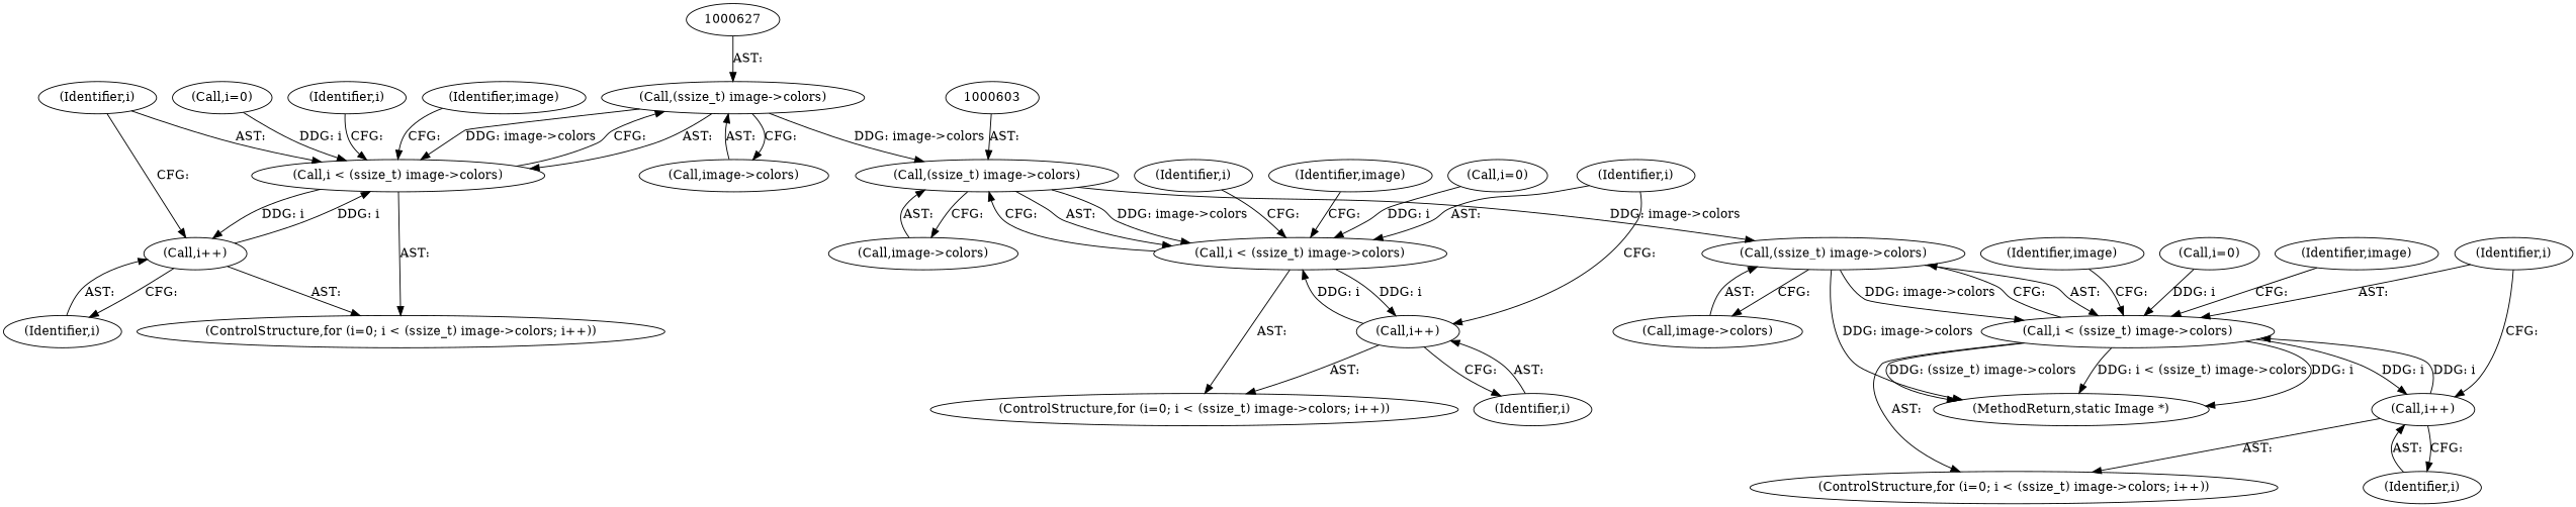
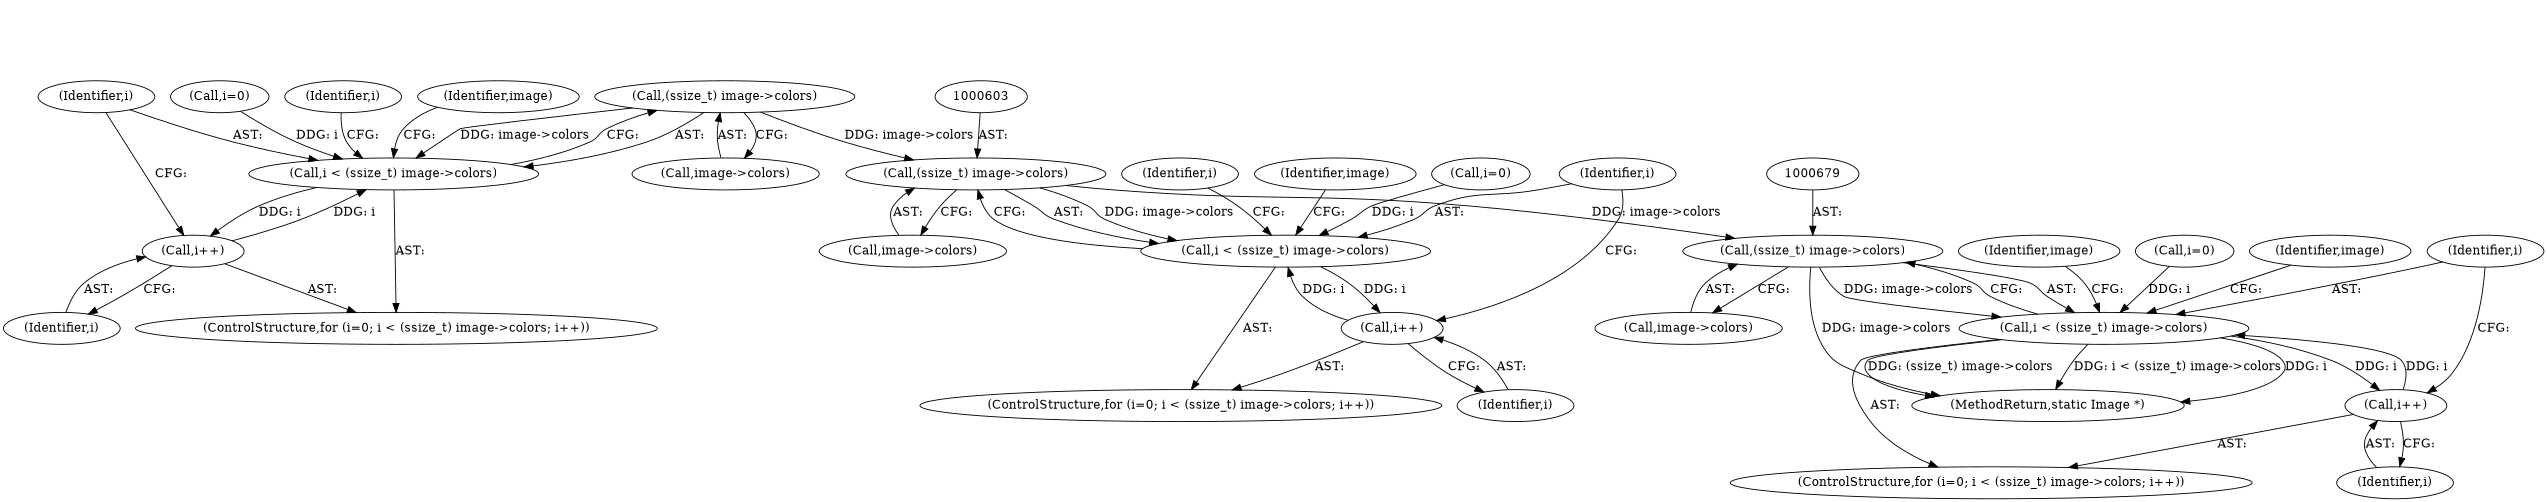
  digraph {
    n1 [label="(Call,(ssize_t) image->colors)"]
    n2 [label="(Call,i < (ssize_t) image->colors)"]
    n3 [label="(Call,(ssize_t) image->colors)"]
    n4 [label="(Call,image->colors)"]
    n5 [label="(Call,i++)"]
    n6 [label="(ControlStructure,for (i=0; i < (ssize_t) image->colors; i++))"]
    n7 [label="(Call,i < (ssize_t) image->colors)"]
    n8 [label="(Call,(ssize_t) image->colors)"]
    n9 [label="(Call,image->colors)"]
    n10 [label="(Identifier,i)"]
    n11 [label="(Call,i++)"]
    n12 [label="(ControlStructure,for (i=0; i < (ssize_t) image->colors; i++))"]
    n13 [label="(Call,i < (ssize_t) image->colors)"]
    n14 [label="(Call,image->colors)"]
    n15 [label="(MethodReturn,static Image *)"]
    n16 [label="(Identifier,i)"]
    n17 [label="(Call,i++)"]
    n18 [label="(ControlStructure,for (i=0; i < (ssize_t) image->colors; i++))"]
    n19 [label="(Identifier,i)"]
    n20 [label="(Call,i=0)"]
    n21 [label="(Identifier,image)"]
    n22 [label="(Call,i=0)"]
    n23 [label="(Identifier,image)"]
    n24 [label="(Identifier,image)"]
    n25 [label="(Identifier,image)"]
    n26 [label="(Call,i=0)"]
    n27 [label="(Identifier,i)"]
    n28 [label="(Identifier,i)"]
    n29 [label="(Identifier,i)"]
    n30 [label="(Identifier,i)"]
    n31 [label="(Identifier,i)"]
-   1000627
    n33 [label=1000603]
+   1000679
    n1 -> n2 [label="AST: "]
    n1 -> n2 [label="DDG: image->colors"]
    n1 -> n3 [label="DDG: image->colors"]
    n1 -> n4 [label="CFG: "]
    n2 -> n1 [label="CFG: "]
    n2 -> n5 [label="DDG: i"]
    n2 -> n6 [label="AST: "]
    n3 -> n7 [label="AST: "]
    n3 -> n7 [label="DDG: image->colors"]
    n3 -> n8 [label="DDG: image->colors"]
    n3 -> n9 [label="CFG: "]
    n4 -> n1 [label="AST: "]
    n5 -> n2 [label="DDG: i"]
    n5 -> n6 [label="AST: "]
    n5 -> n10 [label="CFG: "]
    n7 -> n3 [label="CFG: "]
    n7 -> n11 [label="DDG: i"]
    n7 -> n12 [label="AST: "]
    n8 -> n13 [label="AST: "]
    n8 -> n13 [label="DDG: image->colors"]
    n8 -> n14 [label="CFG: "]
    n8 -> n15 [label="DDG: image->colors"]
    n9 -> n3 [label="AST: "]
    n10 -> n5 [label="AST: "]
    n11 -> n7 [label="DDG: i"]
    n11 -> n12 [label="AST: "]
    n11 -> n16 [label="CFG: "]
    n13 -> n8 [label="CFG: "]
    n13 -> n15 [label="DDG: (ssize_t) image->colors"]
    n13 -> n15 [label="DDG: i < (ssize_t) image->colors"]
    n13 -> n15 [label="DDG: i"]
    n13 -> n17 [label="DDG: i"]
    n13 -> n18 [label="AST: "]
    n14 -> n8 [label="AST: "]
    n16 -> n11 [label="AST: "]
    n17 -> n13 [label="DDG: i"]
    n17 -> n18 [label="AST: "]
    n17 -> n19 [label="CFG: "]
    n19 -> n17 [label="AST: "]
    n20 -> n13 [label="DDG: i"]
    n21 -> n13 [label="CFG: "]
    n22 -> n2 [label="DDG: i"]
    n23 -> n2 [label="CFG: "]
    n24 -> n7 [label="CFG: "]
    n25 -> n13 [label="CFG: "]
    n26 -> n7 [label="DDG: i"]
    n27 -> n7 [label="CFG: "]
    n28 -> n2 [label="AST: "]
    n28 -> n5 [label="CFG: "]
    n29 -> n2 [label="CFG: "]
    n30 -> n7 [label="AST: "]
    n30 -> n11 [label="CFG: "]
    n31 -> n13 [label="AST: "]
    n31 -> n17 [label="CFG: "]
-   1000627 -> n1 [label="AST: "]
    n33 -> n3 [label="AST: "]
+   1000679 -> n8 [label="AST: "]
  }
